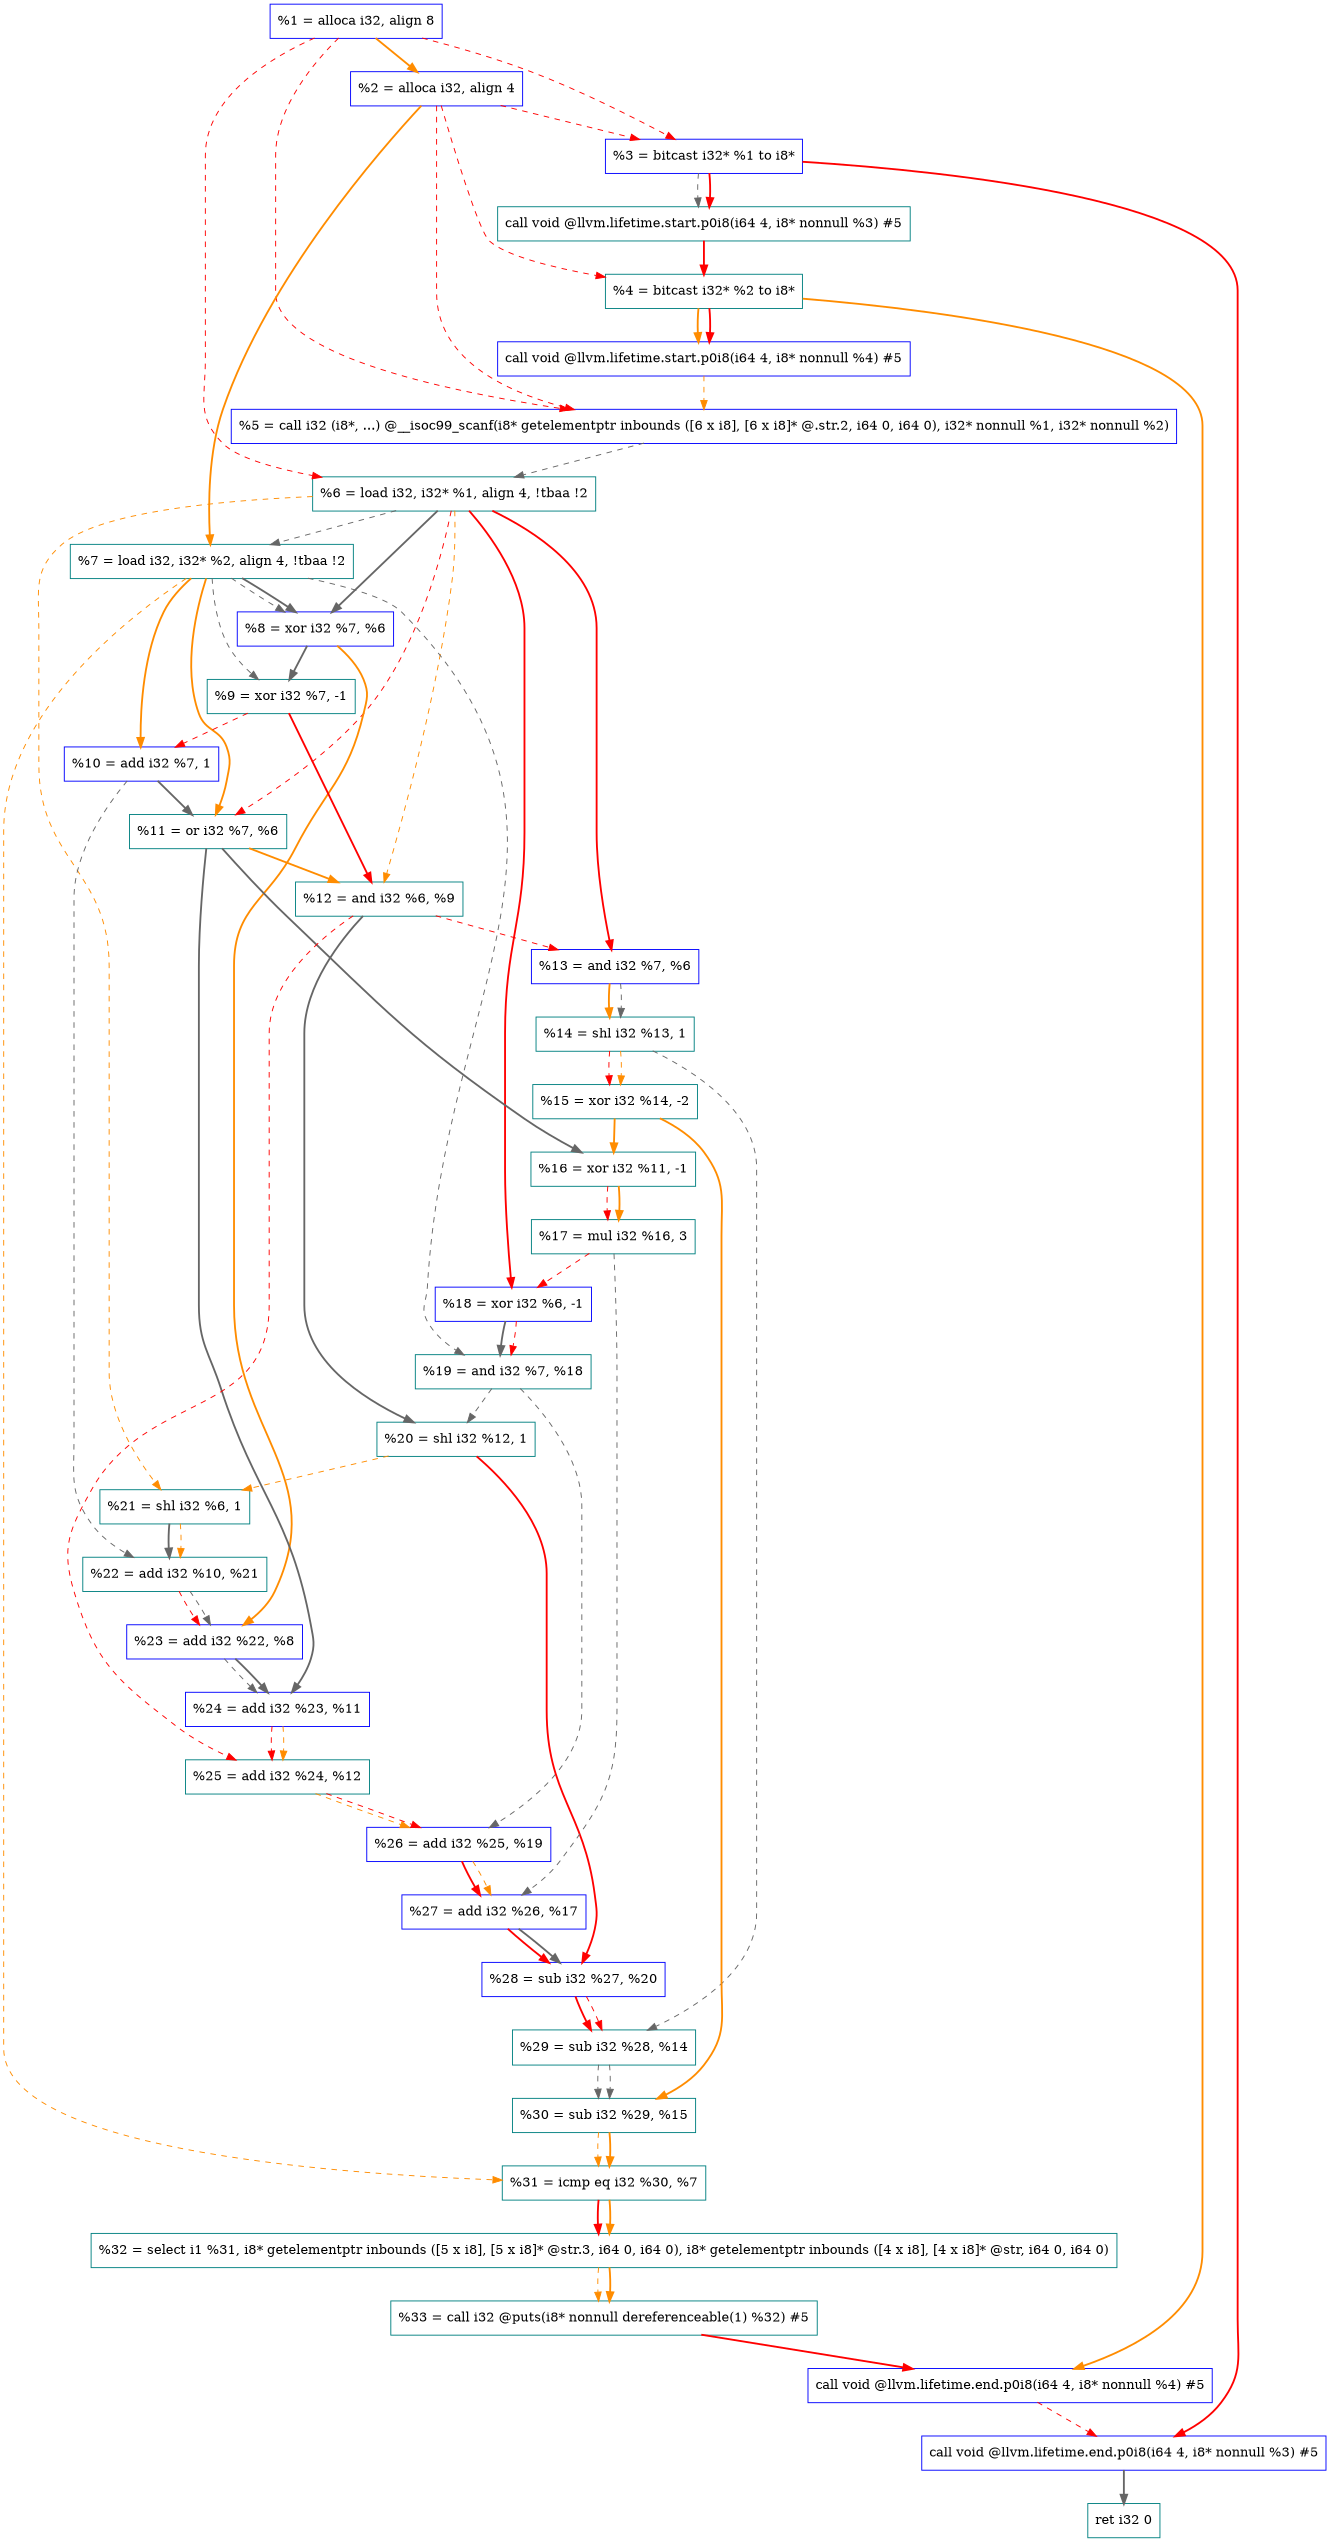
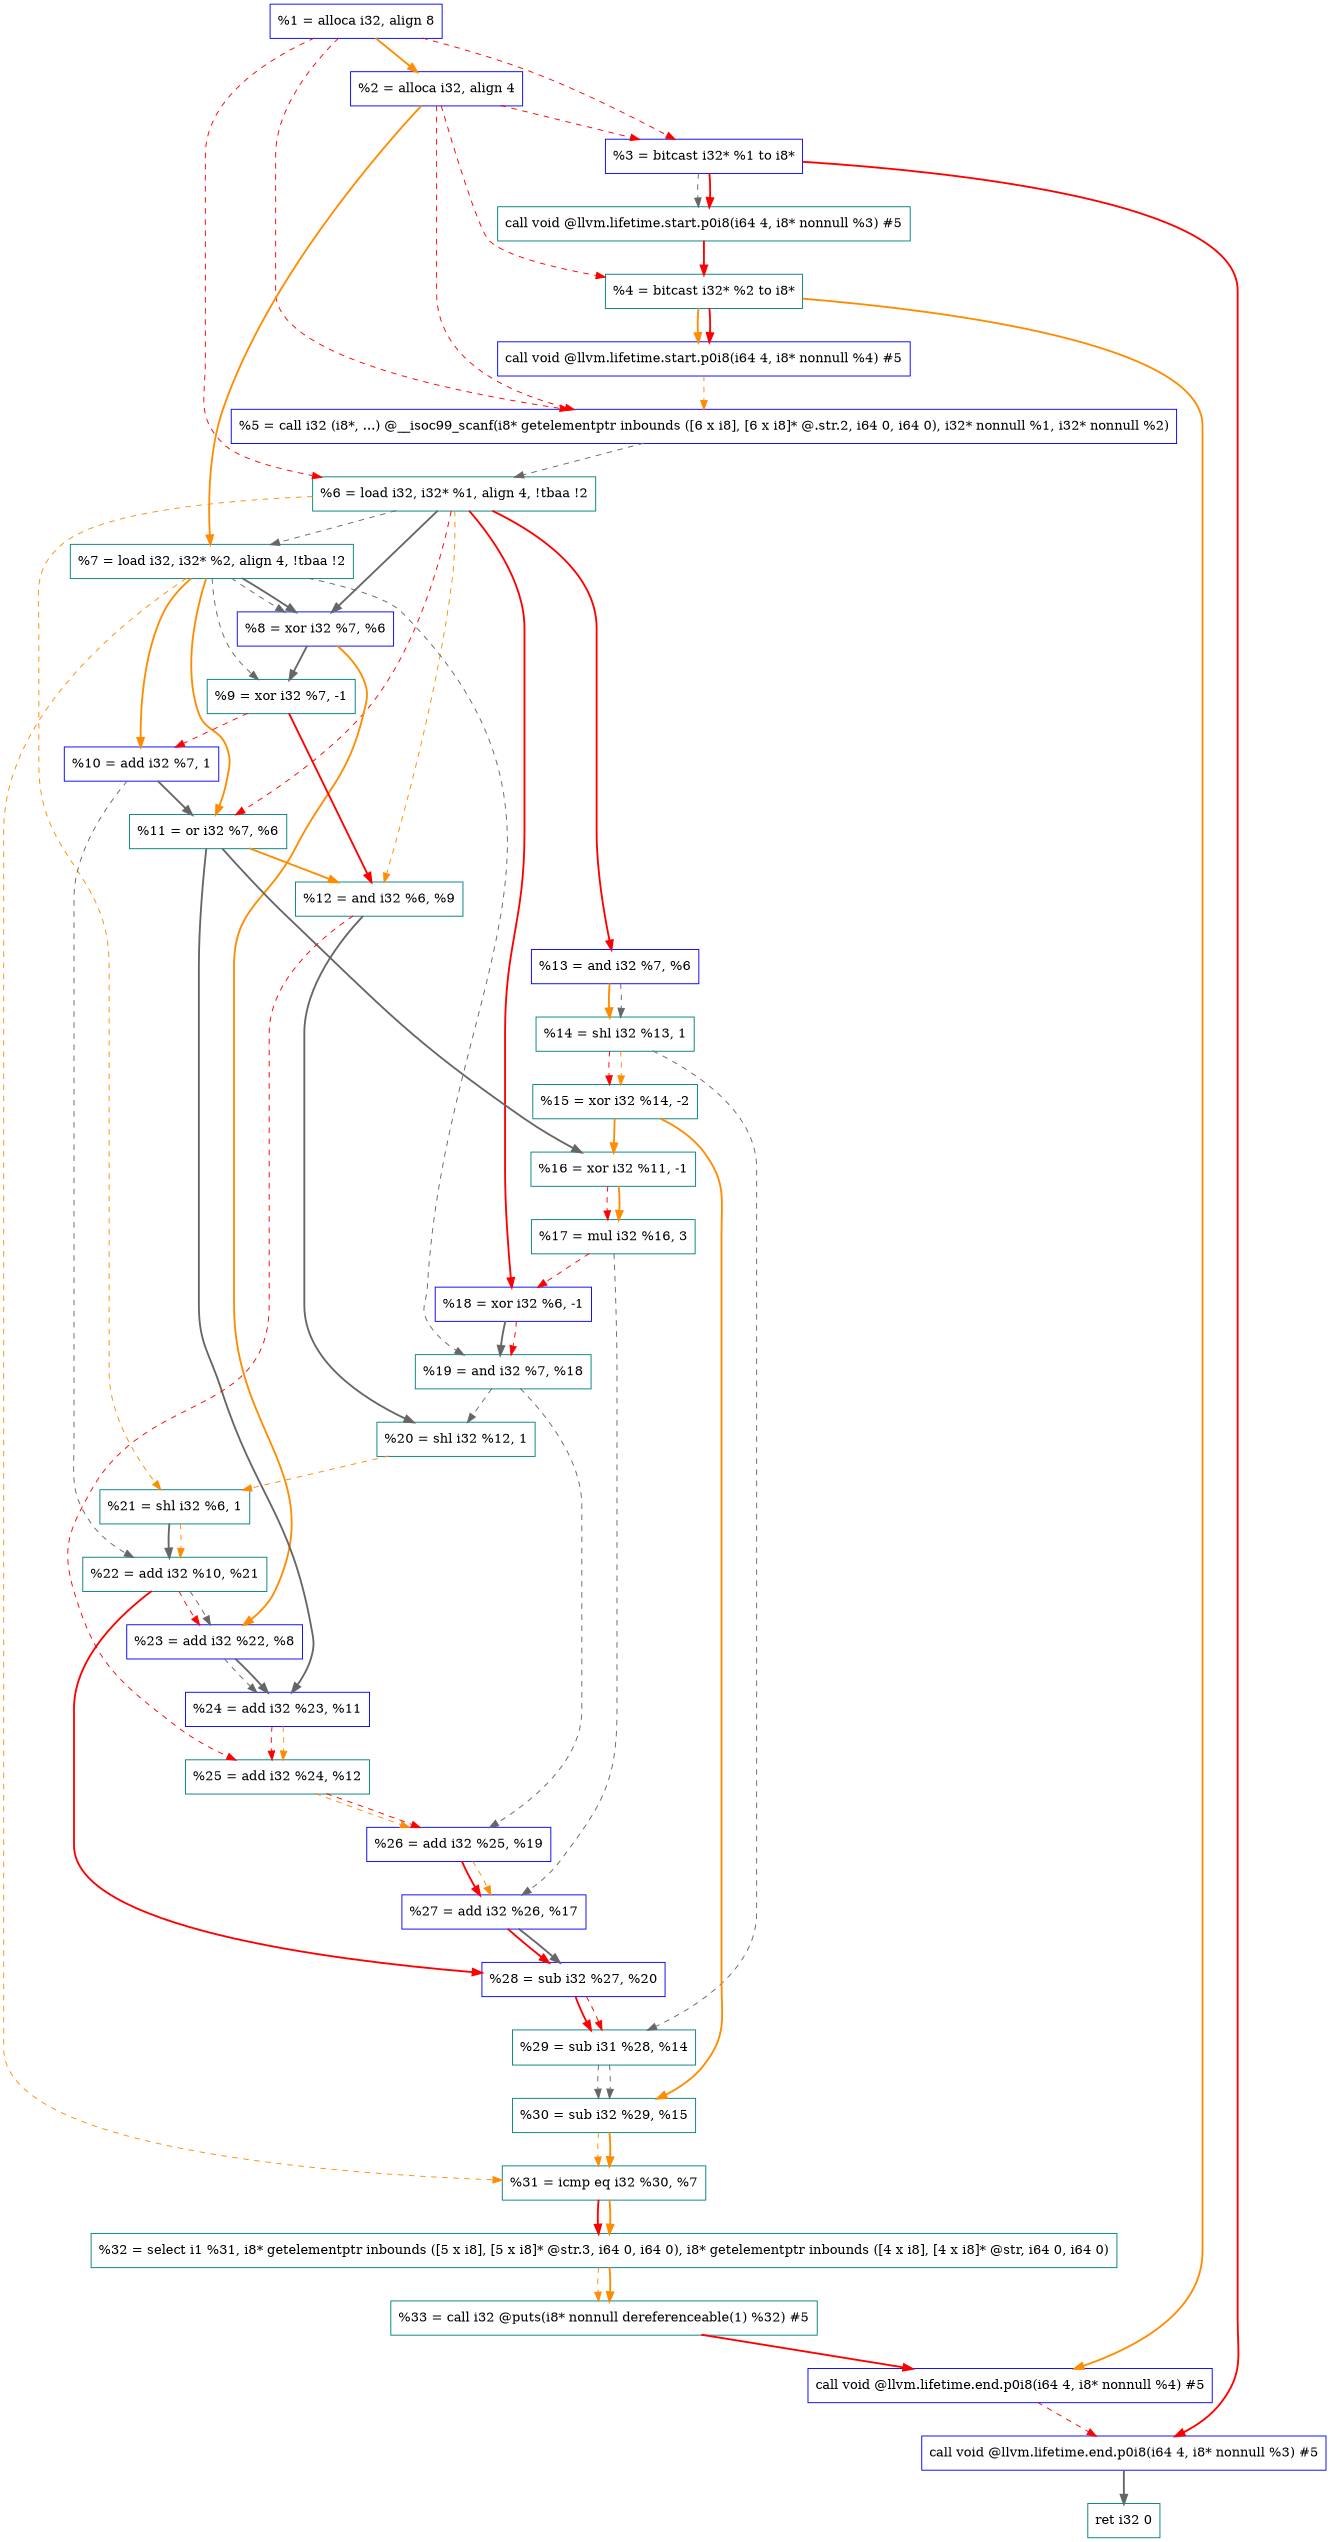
  digraph {
    node [color=teal shape=record]
    edge [color=red style=dashed]
    n1 [color=blue label="%1 = alloca i32, align 8"]
    n2 [color=blue label="  %2 = alloca i32, align 4"]
    n3 [color=blue label="  %3 = bitcast i32* %1 to i8*"]
    n4 [color=blue label="  %5 = call i32 (i8*, ...) @__isoc99_scanf(i8* getelementptr inbounds ([6 x i8], [6 x i8]* @.str.2, i64 0, i64 0), i32* nonnull %1, i32* nonnull %2)"]
    n5 [label="  %6 = load i32, i32* %1, align 4, !tbaa !2"]
    n6 [label="  %4 = bitcast i32* %2 to i8*"]
    n7 [label="  %7 = load i32, i32* %2, align 4, !tbaa !2"]
    n8 [label="  call void @llvm.lifetime.start.p0i8(i64 4, i8* nonnull %3) #5"]
    n9 [color=blue label="  call void @llvm.lifetime.end.p0i8(i64 4, i8* nonnull %3) #5"]
    n10 [color=blue label="  %8 = xor i32 %7, %6"]
    n11 [label="  %11 = or i32 %7, %6"]
    n12 [label="  %12 = and i32 %6, %9"]
    n13 [color=blue label="  %13 = and i32 %7, %6"]
    n14 [color=blue label="  %18 = xor i32 %6, -1"]
    n15 [label="  %21 = shl i32 %6, 1"]
    n16 [color=blue label="  call void @llvm.lifetime.start.p0i8(i64 4, i8* nonnull %4) #5"]
    n17 [color=blue label="  call void @llvm.lifetime.end.p0i8(i64 4, i8* nonnull %4) #5"]
    n18 [label="  %9 = xor i32 %7, -1"]
    n19 [color=blue label="  %10 = add i32 %7, 1"]
    n20 [label="  %19 = and i32 %7, %18"]
    n21 [label="  %31 = icmp eq i32 %30, %7"]
    n22 [label="  ret i32 0"]
    n23 [color=blue label="  %23 = add i32 %22, %8"]
    n24 [label="  %16 = xor i32 %11, -1"]
    n25 [color=blue label="  %24 = add i32 %23, %11"]
    n26 [label="  %20 = shl i32 %12, 1"]
    n27 [label="  %25 = add i32 %24, %12"]
    n28 [label="  %14 = shl i32 %13, 1"]
    n29 [label="  %22 = add i32 %10, %21"]
    n30 [color=blue label="  %26 = add i32 %25, %19"]
    n31 [label="  %32 = select i1 %31, i8* getelementptr inbounds ([5 x i8], [5 x i8]* @str.3, i64 0, i64 0), i8* getelementptr inbounds ([4 x i8], [4 x i8]* @str, i64 0, i64 0)"]
    n32 [label="  %17 = mul i32 %16, 3"]
    n33 [color=blue label="  %28 = sub i32 %27, %20"]
    n34 [label="  %15 = xor i32 %14, -2"]
-   n35 [label="  %29 = sub i32 %28, %14"]
+   n35 [label="%29 = sub i31 %28, %14"]
    n36 [label="  %30 = sub i32 %29, %15"]
    n37 [color=blue label="  %27 = add i32 %26, %17"]
    n38 [label="  %33 = call i32 @puts(i8* nonnull dereferenceable(1) %32) #5"]
    n1 -> n2 [color=darkorange style=bold]
    n1 -> n3
    n1 -> n4
    n1 -> n5
    n2 -> n3
    n2 -> n4
    n2 -> n6
    n2 -> n7 [color=darkorange style=bold]
    n3 -> n8 [color=gray40]
    n3 -> n8 [style=bold]
    n3 -> n9 [style=bold]
    n4 -> n5 [color=gray40]
    n5 -> n7 [color=gray40]
    n5 -> n10 [color=gray40 style=bold]
    n5 -> n11
    n5 -> n12 [color=darkorange]
    n5 -> n13 [style=bold]
    n5 -> n14 [style=bold]
    n5 -> n15 [color=darkorange]
    n6 -> n16 [color=darkorange style=bold]
    n6 -> n16 [style=bold]
    n6 -> n17 [color=darkorange style=bold]
    n7 -> n10 [color=gray40]
    n7 -> n10 [color=gray40 style=bold]
    n7 -> n11 [color=darkorange style=bold]
    n7 -> n18 [color=gray40]
    n7 -> n19 [color=darkorange style=bold]
    n7 -> n20 [color=gray40]
    n7 -> n21 [color=darkorange]
    n8 -> n6 [style=bold]
    n9 -> n22 [color=gray40 style=bold]
    n10 -> n18 [color=gray40 style=bold]
    n10 -> n23 [color=darkorange style=bold]
    n11 -> n12 [color=darkorange style=bold]
    n11 -> n24 [color=gray40 style=bold]
    n11 -> n25 [color=gray40 style=bold]
-   n12 -> n13
    n12 -> n26 [color=gray40 style=bold]
    n12 -> n27
    n13 -> n28 [color=darkorange style=bold]
    n13 -> n28 [color=gray40]
    n14 -> n20 [color=gray40 style=bold]
    n14 -> n20
    n15 -> n29 [color=gray40 style=bold]
    n15 -> n29 [color=darkorange]
    n16 -> n4 [color=darkorange]
    n17 -> n9
    n18 -> n12 [style=bold]
    n18 -> n19
    n19 -> n11 [color=gray40 style=bold]
    n19 -> n29 [color=gray40]
    n20 -> n26 [color=gray40]
    n20 -> n30 [color=gray40]
    n21 -> n31 [style=bold]
    n21 -> n31 [color=darkorange style=bold]
    n23 -> n25 [color=gray40]
    n23 -> n25 [color=gray40 style=bold]
    n24 -> n32
    n24 -> n32 [color=darkorange style=bold]
    n25 -> n27
    n25 -> n27 [color=darkorange]
    n26 -> n15 [color=darkorange]
-   n26 -> n33 [style=bold]
+   n29 -> n33 [style=bold]
    n27 -> n30 [color=darkorange]
    n27 -> n30
    n28 -> n34
    n28 -> n34 [color=darkorange]
    n28 -> n35 [color=gray40]
    n29 -> n23
    n29 -> n23 [color=gray40]
    n30 -> n37 [style=bold]
    n30 -> n37 [color=darkorange]
    n31 -> n38 [color=darkorange]
    n31 -> n38 [color=darkorange style=bold]
    n32 -> n14
    n32 -> n37 [color=gray40]
    n33 -> n35 [style=bold]
    n33 -> n35
    n34 -> n24 [color=darkorange style=bold]
    n34 -> n36 [color=darkorange style=bold]
    n35 -> n36 [color=gray40]
    n35 -> n36 [color=gray40]
    n36 -> n21 [color=darkorange]
    n36 -> n21 [color=darkorange style=bold]
    n37 -> n33 [style=bold]
    n37 -> n33 [color=gray40 style=bold]
    n38 -> n17 [style=bold]
  }
